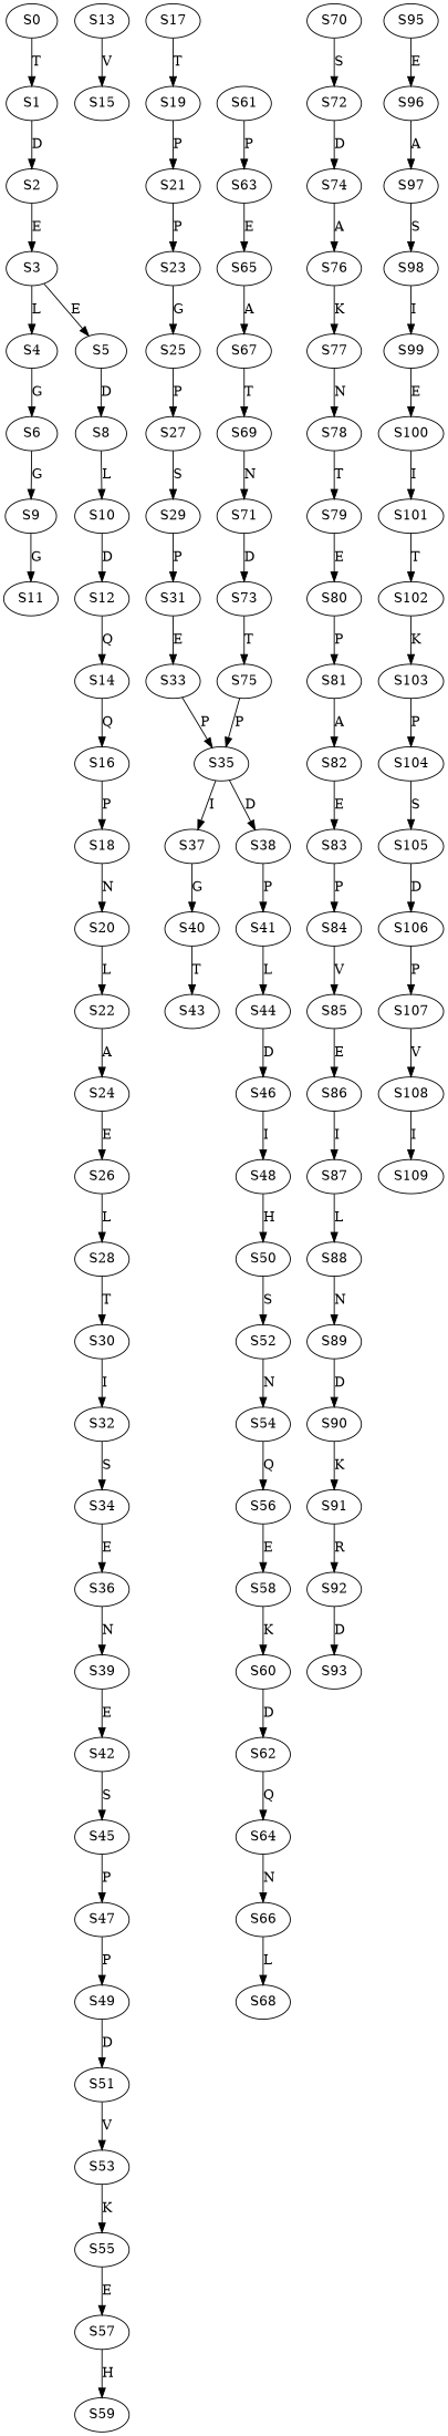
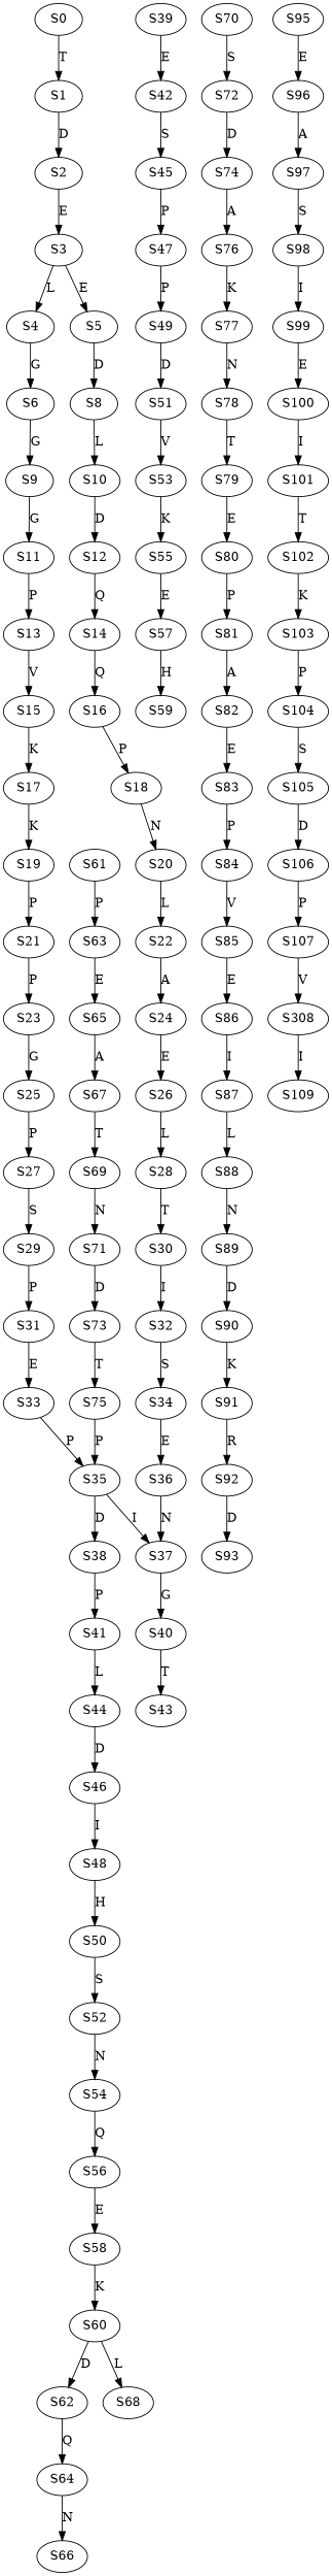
  strict digraph {
    S0
    S1
    S2
    S3
    S4
    S5
    S6
    S8
    S9
    S10
    S11
    S12
    S13
    S14
    S15
    S16
    S17
    S18
    S19
    S20
    S21
    S22
    S23
    S24
    S25
    S26
    S27
    S28
    S29
    S30
    S31
    S32
    S33
    S34
    S35
    S36
    S37
    S38
    S39
    S40
    S41
    S42
    S43
    S44
    S45
    S46
    S47
    S48
    S49
    S50
    S51
    S52
    S53
    S54
    S55
    S56
    S57
    S58
    S59
    S60
    S62
    S61
    S63
    S64
    S65
    S66
    S67
    S68
    S69
    S71
    S70
    S72
    S73
    S74
    S75
    S76
    S77
    S78
    S79
    S80
    S81
    S82
    S83
    S84
    S85
    S86
    S87
    S88
    S89
    S90
    S91
    S92
    S93
    S95
    S96
    S97
    S98
    S99
    S100
    S101
    S102
    S103
    S104
    S105
    S106
    S107
-   S108
+   S108 [label=S308]
    S109
    S0 -> S1 [label=T]
    S1 -> S2 [label=D]
    S2 -> S3 [label=E]
    S3 -> S4 [label=L]
    S3 -> S5 [label=E]
    S4 -> S6 [label=G]
    S5 -> S8 [label=D]
    S6 -> S9 [label=G]
    S8 -> S10 [label=L]
    S9 -> S11 [label=G]
    S10 -> S12 [label=D]
+   S11 -> S13 [label=P]
    S12 -> S14 [label=Q]
    S13 -> S15 [label=V]
    S14 -> S16 [label=Q]
+   S15 -> S17 [label=K]
    S16 -> S18 [label=P]
-   S17 -> S19 [label=T]
+   S17 -> S19 [label=K]
    S18 -> S20 [label=N]
    S19 -> S21 [label=P]
    S20 -> S22 [label=L]
    S21 -> S23 [label=P]
    S22 -> S24 [label=A]
    S23 -> S25 [label=G]
    S24 -> S26 [label=E]
    S25 -> S27 [label=P]
    S26 -> S28 [label=L]
    S27 -> S29 [label=S]
    S28 -> S30 [label=T]
    S29 -> S31 [label=P]
    S30 -> S32 [label=I]
    S31 -> S33 [label=E]
    S32 -> S34 [label=S]
    S33 -> S35 [label=P]
    S34 -> S36 [label=E]
    S35 -> S37 [label=I]
    S35 -> S38 [label=D]
-   S36 -> S39 [label=N]
+   S36 -> S37 [label=N]
    S37 -> S40 [label=G]
    S38 -> S41 [label=P]
    S39 -> S42 [label=E]
    S40 -> S43 [label=T]
    S41 -> S44 [label=L]
    S42 -> S45 [label=S]
    S44 -> S46 [label=D]
    S45 -> S47 [label=P]
    S46 -> S48 [label=I]
    S47 -> S49 [label=P]
    S48 -> S50 [label=H]
    S49 -> S51 [label=D]
    S50 -> S52 [label=S]
    S51 -> S53 [label=V]
    S52 -> S54 [label=N]
    S53 -> S55 [label=K]
    S54 -> S56 [label=Q]
    S55 -> S57 [label=E]
    S56 -> S58 [label=E]
    S57 -> S59 [label=H]
    S58 -> S60 [label=K]
    S60 -> S62 [label=D]
    S62 -> S64 [label=Q]
    S61 -> S63 [label=P]
    S63 -> S65 [label=E]
    S64 -> S66 [label=N]
    S65 -> S67 [label=A]
-   S66 -> S68 [label=L]
+   S60 -> S68 [label=L]
    S67 -> S69 [label=T]
    S69 -> S71 [label=N]
    S71 -> S73 [label=D]
    S70 -> S72 [label=S]
    S72 -> S74 [label=D]
    S73 -> S75 [label=T]
    S74 -> S76 [label=A]
    S75 -> S35 [label=P]
    S76 -> S77 [label=K]
    S77 -> S78 [label=N]
    S78 -> S79 [label=T]
    S79 -> S80 [label=E]
    S80 -> S81 [label=P]
    S81 -> S82 [label=A]
    S82 -> S83 [label=E]
    S83 -> S84 [label=P]
    S84 -> S85 [label=V]
    S85 -> S86 [label=E]
    S86 -> S87 [label=I]
    S87 -> S88 [label=L]
    S88 -> S89 [label=N]
    S89 -> S90 [label=D]
    S90 -> S91 [label=K]
    S91 -> S92 [label=R]
    S92 -> S93 [label=D]
    S95 -> S96 [label=E]
    S96 -> S97 [label=A]
    S97 -> S98 [label=S]
    S98 -> S99 [label=I]
    S99 -> S100 [label=E]
    S100 -> S101 [label=I]
    S101 -> S102 [label=T]
    S102 -> S103 [label=K]
    S103 -> S104 [label=P]
    S104 -> S105 [label=S]
    S105 -> S106 [label=D]
    S106 -> S107 [label=P]
    S107 -> S108 [label=V]
    S108 -> S109 [label=I]
  }
